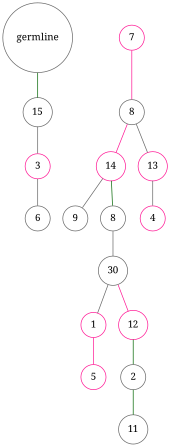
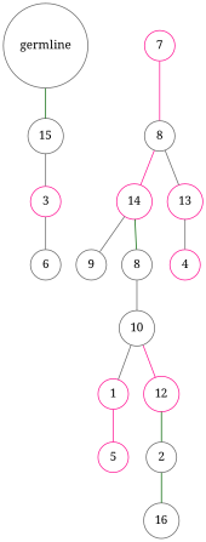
  graph {
    fontname="Noto Serif"
    rankdir=UD
    splines=line
    node [color=gray40 fontname="Noto Serif" shape=circle]
    edge [color=gray40 fontname="Noto Serif"]
    n1 [label=germline]
    n2 [label=15]
    n3 [color=deeppink label=3]
    n4 [label=6]
    n5 [color=deeppink label=7]
    n6 [label=8]
    n7 [color=deeppink label=14]
    n8 [color=deeppink label=13]
    n9 [label=9]
    n10 [label=8]
    n11 [color=deeppink label=4]
-   n12 [label=30]
+   n12 [label=10]
    n13 [color=deeppink label=1]
    n14 [color=deeppink label=12]
    n15 [color=deeppink label=5]
    n16 [label=2]
-   n17 [label=11]
+   n17 [label=16]
    n1 -- n2 [color=darkgreen]
    n2 -- n3
    n3 -- n4
    n5 -- n6 [color=deeppink]
    n6 -- n7 [color=deeppink]
    n6 -- n8
    n7 -- n9
    n7 -- n10 [color=darkgreen]
    n8 -- n11
    n10 -- n12
    n12 -- n13
    n12 -- n14 [color=deeppink]
    n13 -- n15 [color=deeppink]
    n14 -- n16 [color=darkgreen]
    n16 -- n17 [color=darkgreen]
  }
